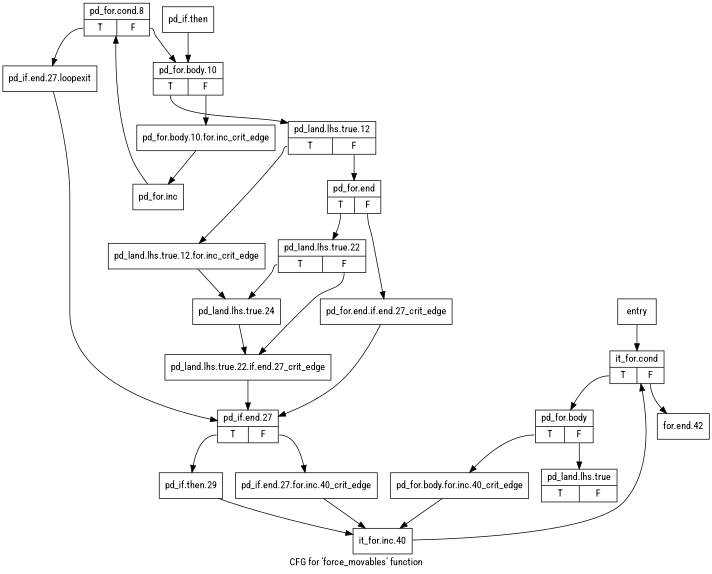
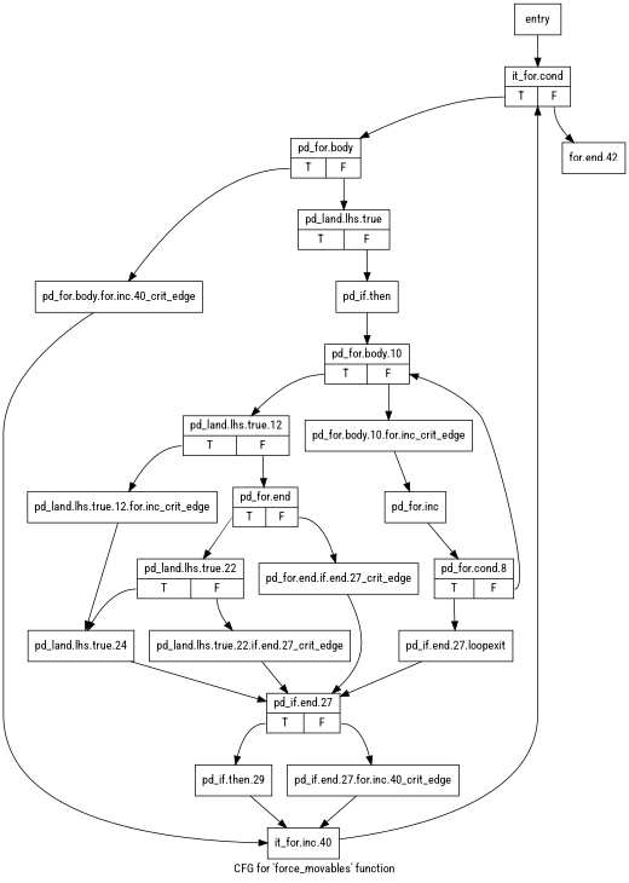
  digraph {
    fontname="Roboto Condensed"
    label="CFG for 'force_movables' function"
    node [fontname="Roboto Condensed" shape=record]
    edge [fontname="Roboto Condensed"]
    n1 [label="{entry}"]
    n2 [label="{it_for.cond|{<s0>T|<s1>F}}"]
    n3 [label="{pd_for.body|{<s0>T|<s1>F}}"]
    n4 [label="{for.end.42}"]
    n5 [label="{pd_for.body.for.inc.40_crit_edge}"]
    n6 [label="{pd_land.lhs.true|{<s0>T|<s1>F}}"]
    n7 [label="{it_for.inc.40}"]
    n8 [label="{pd_if.then}"]
    n9 [label="{pd_for.body.10|{<s0>T|<s1>F}}"]
    n10 [label="{pd_for.cond.8|{<s0>T|<s1>F}}"]
    n11 [label="{pd_if.end.27.loopexit}"]
    n12 [label="{pd_if.end.27|{<s0>T|<s1>F}}"]
    n13 [label="{pd_land.lhs.true.12|{<s0>T|<s1>F}}"]
    n14 [label="{pd_for.body.10.for.inc_crit_edge}"]
    n15 [label="{pd_if.then.29}"]
    n16 [label="{pd_if.end.27.for.inc.40_crit_edge}"]
    n17 [label="{pd_land.lhs.true.12.for.inc_crit_edge}"]
    n18 [label="{pd_for.end|{<s0>T|<s1>F}}"]
    n19 [label="{pd_for.inc}"]
    n20 [label="{pd_land.lhs.true.24}"]
    n21 [label="{pd_land.lhs.true.22|{<s0>T|<s1>F}}"]
    n22 [label="{pd_for.end.if.end.27_crit_edge}"]
    n23 [label="{pd_land.lhs.true.22.if.end.27_crit_edge}"]
    n1 -> n2
    n2 -> n3 [tailport=s0]
    n2 -> n4 [tailport=s1]
    n3 -> n5 [tailport=s0]
    n3 -> n6 [tailport=s1]
    n5 -> n7
+   n6 -> n8 [tailport=s1]
    n7 -> n2
    n8 -> n9
    n9 -> n13 [tailport=s0]
    n9 -> n14 [tailport=s1]
    n10 -> n9 [tailport=s1]
    n10 -> n11 [tailport=s0]
    n11 -> n12
    n12 -> n15 [tailport=s0]
    n12 -> n16 [tailport=s1]
    n13 -> n17 [tailport=s0]
    n13 -> n18 [tailport=s1]
    n14 -> n19
    n15 -> n7
    n16 -> n7
    n17 -> n20
    n18 -> n21 [tailport=s0]
    n18 -> n22 [tailport=s1]
    n19 -> n10
-   n20 -> n23
+   n20 -> n12
    n21 -> n20 [tailport=s0]
    n21 -> n23 [tailport=s1]
    n22 -> n12
    n23 -> n12
  }
